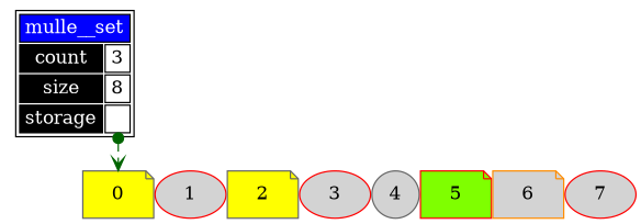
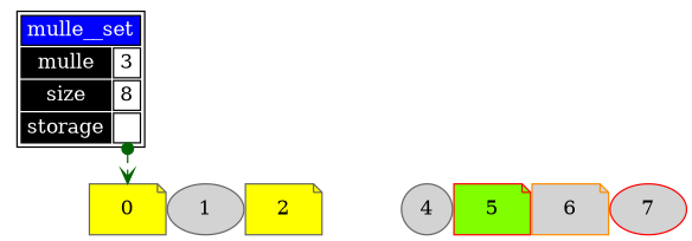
  digraph {
    nodesep=0.0
    ranksep=0.3
    node [shape=note fillcolor=lightgray fixedsize=true fontcolor=black fontsize=14 style=filled color=gray40]
-   n1 [label=<<TABLE BORDER="1">          <TR BORDER="0"><TD BGCOLOR="blue" COLSPAN="2"><FONT COLOR="white">mulle__set</FONT></TD></TR>          <TR BORDER="0"><TD BGCOLOR="black"><FONT COLOR="white">count</FONT></TD><TD>3</TD></TR>          <TR BORDER="0"><TD BGCOLOR="black"><FONT COLOR="white">size</FONT></TD><TD>8</TD></TR>          <TR BORDER="0"><TD BGCOLOR="black"><FONT COLOR="white">storage</FONT></TD><TD PORT="pointers"></TD></TR>          </TABLE>> shape=none fillcolor="" fixedsize="" fontcolor="" fontsize="" style="" color=""]
+   n1 [label=<<TABLE BORDER="1">          <TR BORDER="0"><TD BGCOLOR="blue" COLSPAN="2"><FONT COLOR="white">mulle__set</FONT></TD></TR>          <TR BORDER="0"><TD BGCOLOR="black"><FONT COLOR="white">mulle</FONT></TD><TD>3</TD></TR>          <TR BORDER="0"><TD BGCOLOR="black"><FONT COLOR="white">size</FONT></TD><TD>8</TD></TR>          <TR BORDER="0"><TD BGCOLOR="black"><FONT COLOR="white">storage</FONT></TD><TD PORT="pointers"></TD></TR>          </TABLE>> shape=none fillcolor="" fixedsize="" fontcolor="" fontsize="" style="" color=""]
    n2 [fillcolor=yellow label=0]
-   n3 [label=1 shape=ellipse color=red]
+   n3 [label=1 shape=ellipse]
    n4 [fillcolor=yellow label=2]
-   n5 [label=3 shape=ellipse color=red]
    n6 [label=4 shape=circle]
    n7 [fillcolor=chartreuse label=5 color=red]
    n8 [label=6 color=darkorange]
    n9 [label=7 shape=ellipse color=red]
    subgraph sub_1 {
      rank=same
      rankdir=LR
      n1
    }
    subgraph sub_2 {
      rank=same
      rankdir=LR
      n2
      n3
      n4
-     n5
      n6
      n7
      n8
      n9
    }
    n1 -> n2 [arrowhead=vee arrowtail=dot dir=both tailport="pointers:c" color=darkgreen style=dashed]
  }
